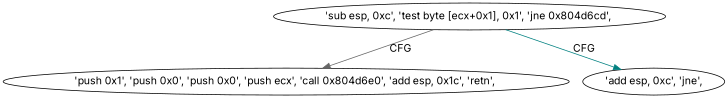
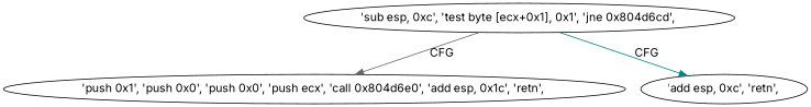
  digraph {
    fontname=Inter
    node [fontname=Inter]
    edge [fontname=Inter]
    n1 [label="'sub esp, 0xc', 'test byte [ecx+0x1], 0x1', 'jne 0x804d6cd', "]
    n2 [label="'push 0x1', 'push 0x0', 'push 0x0', 'push ecx', 'call 0x804d6e0', 'add esp, 0x1c', 'retn', "]
-   n3 [label="'add esp, 0xc', 'jne',"]
+   n3 [label="'add esp, 0xc', 'retn', "]
    n1 -> n2 [label=CFG color=gray40]
    n1 -> n3 [label=CFG color=teal]
  }
